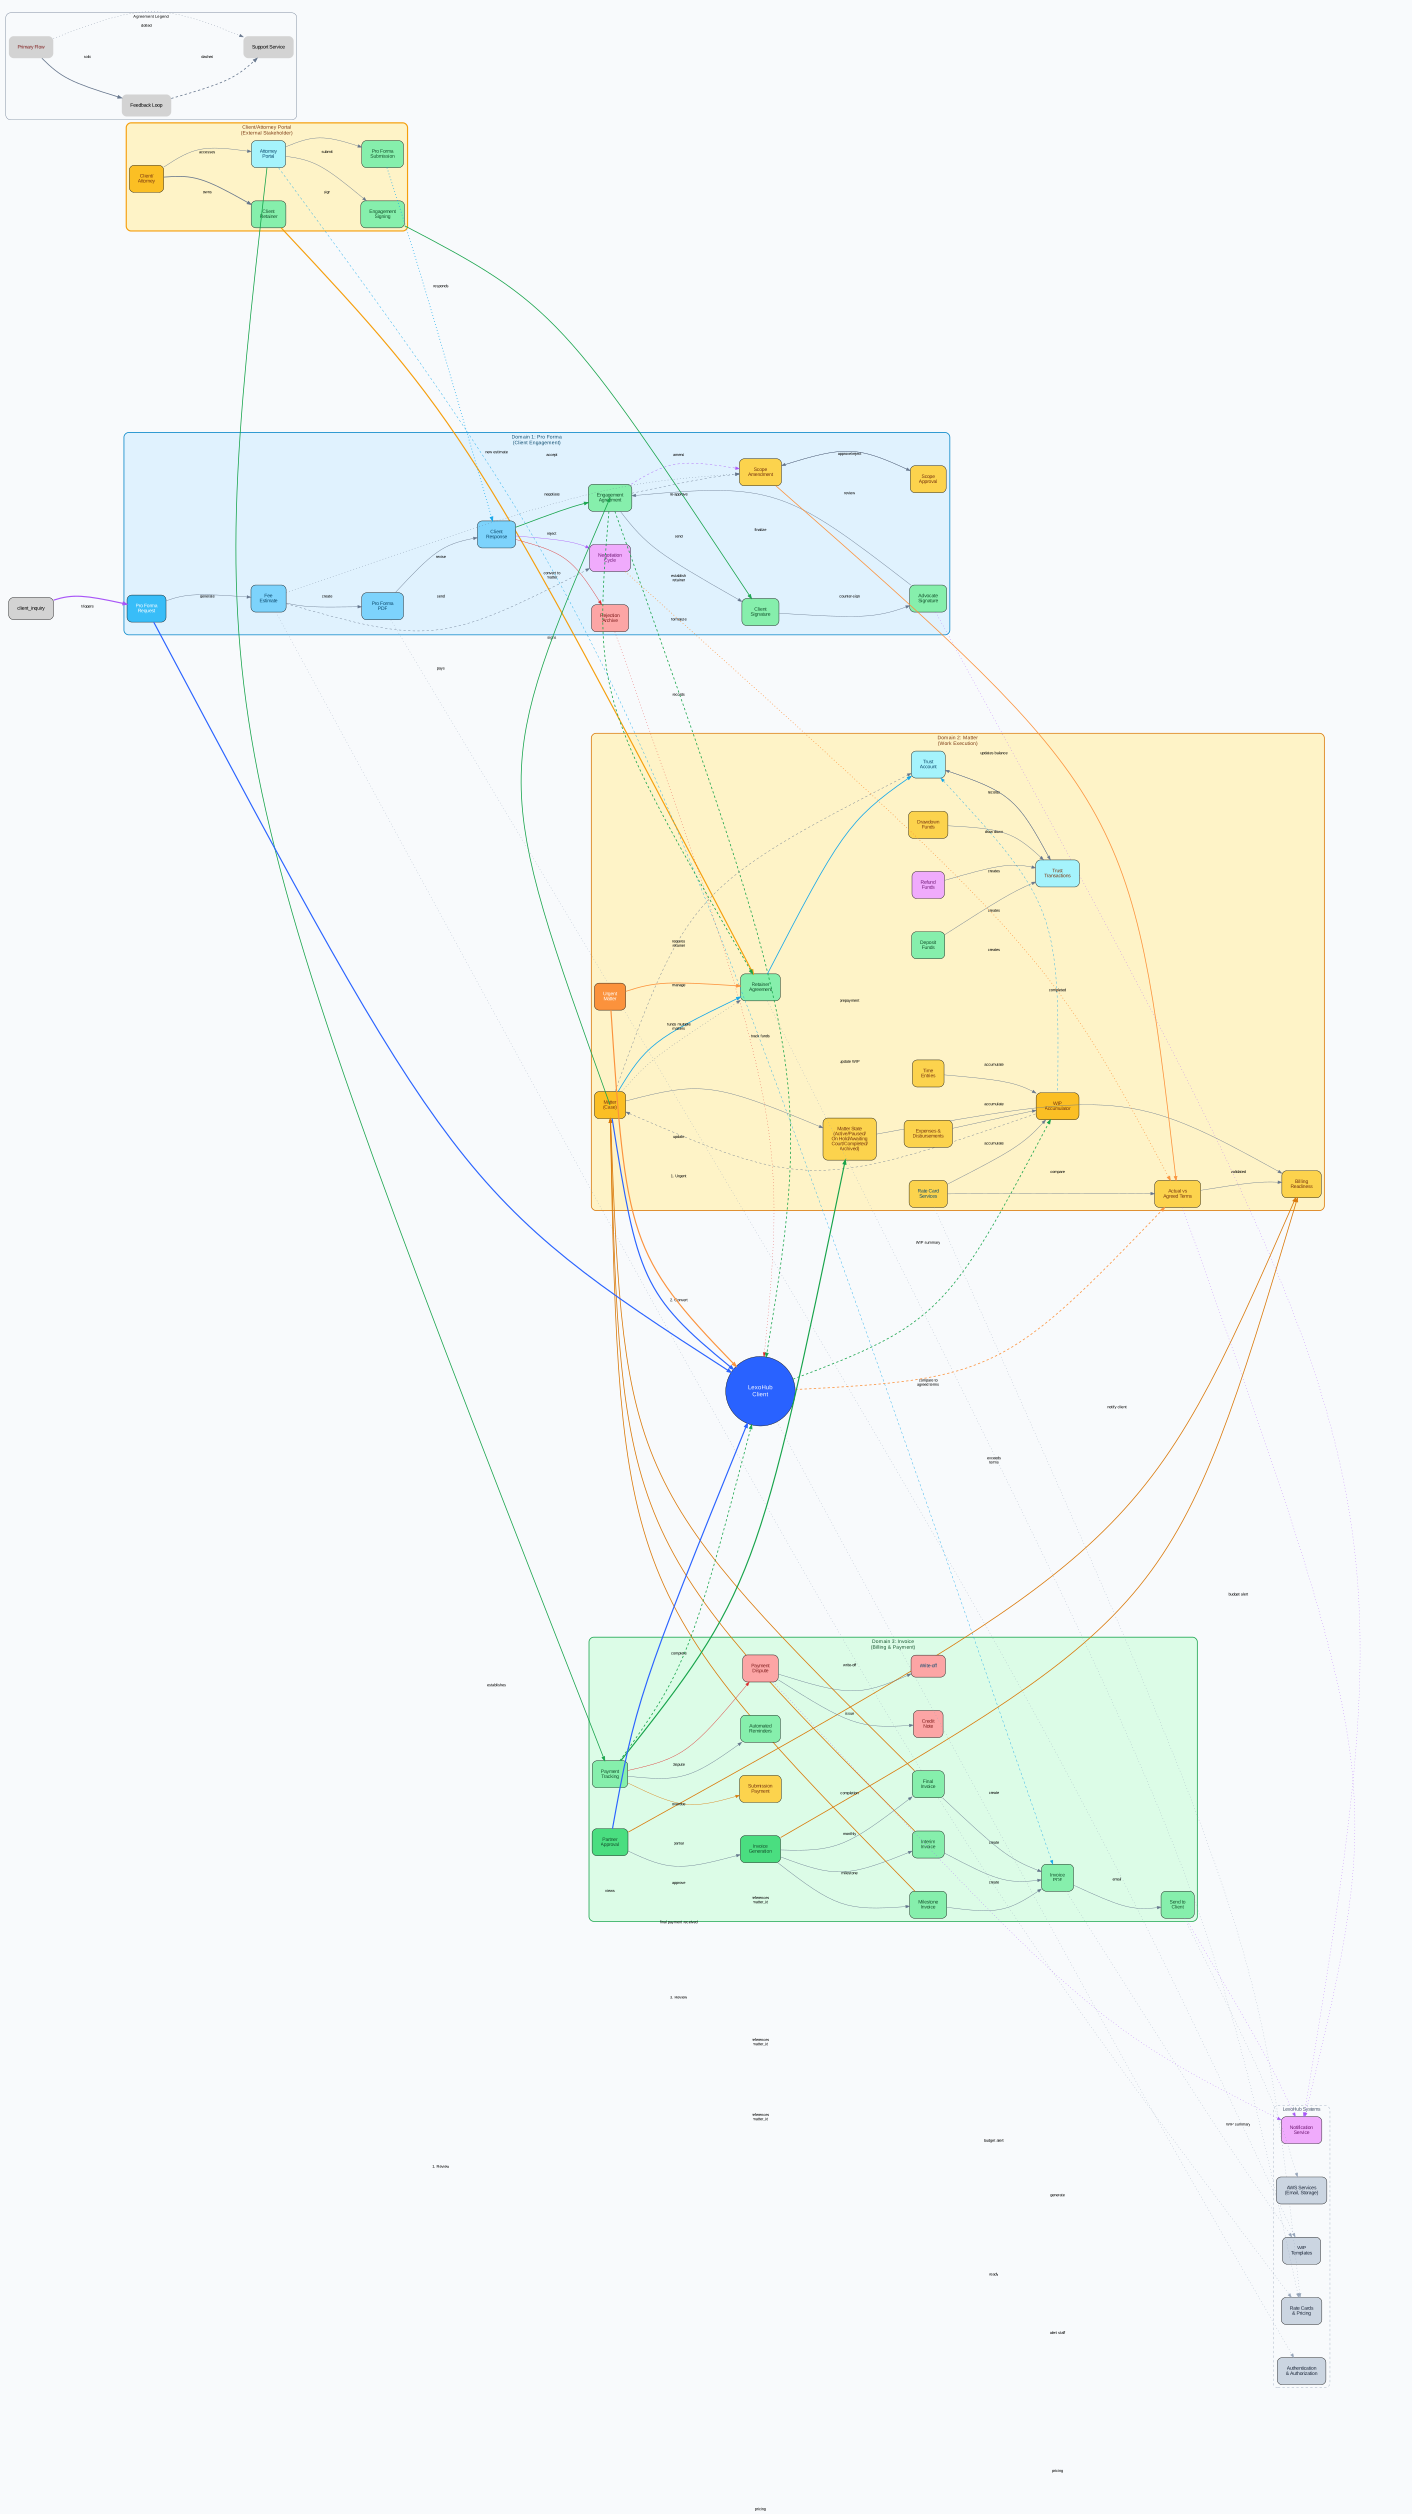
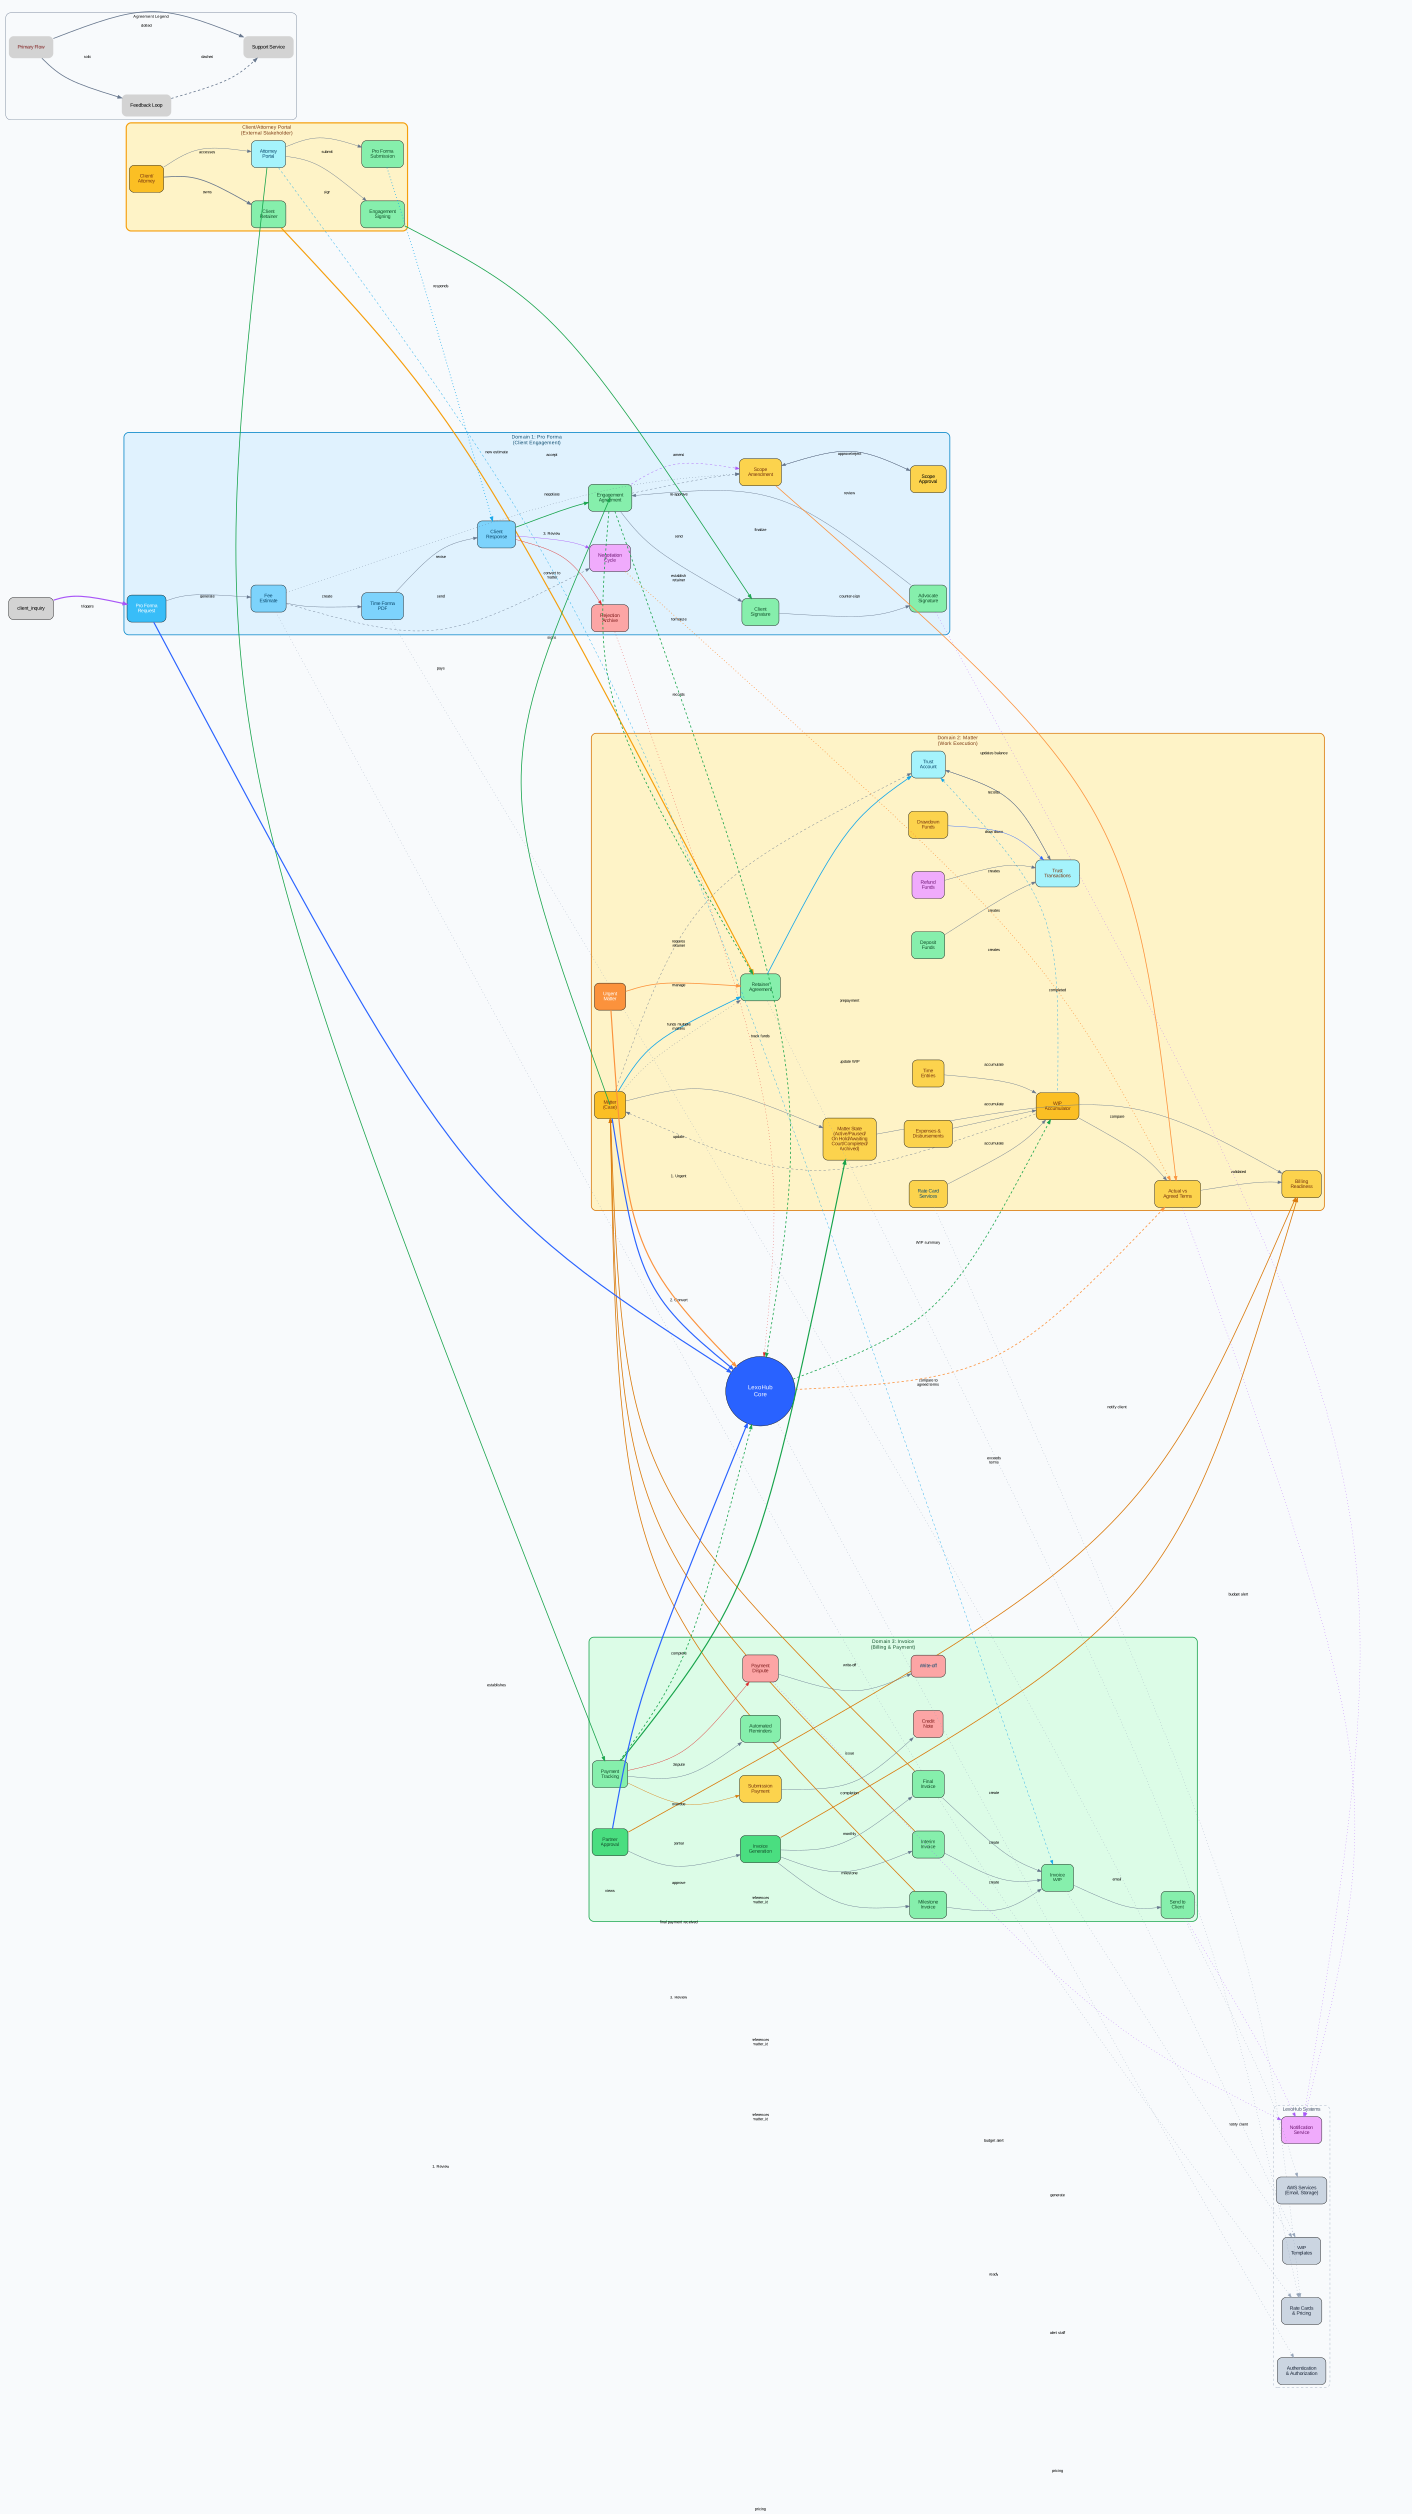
  digraph {
    bgcolor="#f8fafc"
    fontname=Arial
    fontsize=14
    nodesep=1.2
    rankdir=LR
    ranksep=2.0
    splines=curved
    node [fillcolor="#86efac" fontcolor="#14532d" fontname=Arial fontsize=12 margin=0.3 shape=box style="rounded,filled"]
    edge [color="#64748b" fontname=Arial fontsize=10]
    n1 [fillcolor="#fbbf24" fontcolor="#78350f" label="Client/\nAttorney"]
    n2 [label="Client\nRetainer"]
    n3 [fillcolor="#a5f3fc" fontcolor="#0c4a6e" label="Attorney\nPortal"]
    n4 [label="Pro Forma\nSubmission"]
    n5 [label="Engagement\nSigning"]
    n6 [fillcolor="#38bdf8" fontcolor=white label="Pro Forma\nRequest"]
    n7 [fillcolor="#7dd3fc" fontcolor="#0c4a6e" label="Fee\nEstimate"]
-   n8 [fillcolor="#7dd3fc" fontcolor="#0c4a6e" label="Pro Forma\nPDF"]
+   n8 [fillcolor="#7dd3fc" fontcolor="#0c4a6e" label="Time Forma\nPDF"]
    n9 [fillcolor="#7dd3fc" fontcolor="#0c4a6e" label="Client\nResponse"]
    n10 [fillcolor="#f0abfc" fontcolor="#701a75" label="Negotiation\nCycle"]
    n11 [fillcolor="#fca5a5" fontcolor="#7f1d1d" label="Rejection\nArchive"]
    n12 [label="Engagement\nAgreement"]
    n13 [label="Client\nSignature"]
    n14 [fillcolor="#fcd34d" fontcolor="#78350f" label="Scope\nAmendment"]
    n15 [label="Advocate\nSignature"]
-   n16 [fillcolor="#fcd34d" fontcolor="#78350f" label="Scope\nApproval"]
+   n16 [fillcolor="#fcd34d" fontcolor=black label="Scope\nApproval"]
    n17 [fillcolor="#fbbf24" fontcolor="#78350f" label="Matter\n(Case)"]
    n18 [label="Retainer\nAgreement"]
    n19 [fillcolor="#a5f3fc" fontcolor="#0c4a6e" label="Trust\nAccount"]
    n20 [fillcolor="#fcd34d" fontcolor="#78350f" label="Matter State\n(Active/Paused/\nOn Hold/Awaiting\nCourt/Completed/\nArchived)"]
    n21 [fillcolor="#fb923c" fontcolor=white label="Urgent\nMatter"]
    n22 [fillcolor="#a5f3fc" fontcolor="#78350f" label="Trust\nTransactions"]
    n23 [label="Deposit\nFunds"]
    n24 [fillcolor="#fcd34d" fontcolor="#78350f" label="Drawdown\nFunds"]
    n25 [fillcolor="#f0abfc" fontcolor="#701a75" label="Refund\nFunds"]
    n26 [fillcolor="#fcd34d" fontcolor="#78350f" label="Billing\nReadiness"]
    n27 [fillcolor="#fcd34d" fontcolor="#78350f" label="Time\nEntries"]
    n28 [fillcolor="#fbbf24" fontcolor="#78350f" label="WIP\nAccumulator"]
    n29 [fillcolor="#fcd34d" fontcolor="#78350f" label="Expenses &\nDisbursements"]
    n30 [fillcolor="#fcd34d" fontcolor="#0c4a6e" label="Rate Card\nServices"]
    n31 [fillcolor="#fcd34d" fontcolor="#78350f" label="Actual vs\nAgreed Terms"]
    n32 [fillcolor="#4ade80" label="Partner\nApproval"]
    n33 [fillcolor="#4ade80" label="Invoice\nGeneration"]
    n34 [label="Interim\nInvoice"]
    n35 [label="Milestone\nInvoice"]
    n36 [label="Final\nInvoice"]
-   n37 [label="Invoice\nPDF"]
+   n37 [label="Invoice\nWIP"]
    n38 [label="Send to\nClient"]
    n39 [label="Payment\nTracking"]
    n40 [fillcolor="#fcd34d" fontcolor="#78350f" label="Submission\nPayment"]
    n41 [fillcolor="#fca5a5" fontcolor="#7f1d1d" label="Payment\nDispute"]
    n42 [label="Automated\nReminders"]
    n43 [fillcolor="#fca5a5" fontcolor="#7f1d1d" label="Credit\nNote"]
    n44 [fillcolor="#fca5a5" fontcolor="#0c4a6e" label="Write-off"]
    n45 [fillcolor="#cbd5e1" fontcolor="#1e293b" label="Authentication\n& Authorization"]
    n46 [fillcolor="#cbd5e1" fontcolor="#1e293b" label="WIP\nTemplates"]
    n47 [fillcolor="#cbd5e1" fontcolor="#1e293b" label="AWS Services\n(Email, Storage)"]
    n48 [fillcolor="#cbd5e1" fontcolor="#1e293b" label="Rate Cards\n& Pricing"]
    n49 [fillcolor="#f0abfc" fontcolor="#701a75" label="Notification\nService"]
    n50 [fontcolor="#7f1d1d" label="Primary Flow" shape=plaintext fillcolor=""]
    n51 [label="Feedback Loop" shape=plaintext fillcolor="" fontcolor=""]
    n52 [label="Support Service" shape=plaintext fillcolor="" fontcolor=""]
-   n53 [fillcolor="#2962FF" fontcolor=white fontsize=16 height=2.5 label="LexoHub\nClient" shape=circle style=filled width=2.5]
+   n53 [fillcolor="#2962FF" fontcolor=white fontsize=16 height=2.5 label="LexoHub\nCore" shape=circle style=filled width=2.5]
    client_inquiry [fillcolor="" fontcolor=""]
    subgraph cluster_1 {
      color="#f59e0b"
      fillcolor="#fef3c7"
      fontcolor="#78350f"
      label="Client/Attorney Portal\n(External Stakeholder)"
      penwidth=3
      style="rounded,filled"
      n1
      n2
      n3
      n4
      n5
    }
    subgraph cluster_2 {
      color="#0284c7"
      fillcolor="#e0f2fe"
      fontcolor="#0c4a6e"
      label="Domain 1: Pro Forma\n(Client Engagement)"
      penwidth=2
      style="rounded,filled"
      n6
      n7
      n8
      n9
      n10
      n11
      n12
      n13
      n14
      n15
      n16
    }
    subgraph cluster_3 {
      color="#d97706"
      fillcolor="#fef3c7"
      fontcolor="#78350f"
      label="Domain 2: Matter\n(Work Execution)"
      penwidth=2
      style="rounded,filled"
      n17
      n18
      n19
      n20
      n21
      n22
      n23
      n24
      n25
      n26
      n27
      n28
      n29
      n30
      n31
    }
    subgraph cluster_4 {
      color="#16a34a"
      fillcolor="#dcfce7"
      fontcolor="#14532d"
      label="Domain 3: Invoice\n(Billing & Payment)"
      penwidth=2
      style="rounded,filled"
      n32
      n33
      n34
      n35
      n36
      n37
      n38
      n39
      n40
      n41
      n42
      n43
      n44
    }
    subgraph cluster_5 {
      color="#94a3b8"
      fillcolor="#f1f5f9"
      fontcolor="#475569"
      fontsize=12
      label="LexoHub Systems"
      style="rounded,dashed"
      n45
      n46
      n47
      n48
      n49
    }
    subgraph cluster_6 {
      color="#64748b"
      fillcolor=white
      fontsize=11
      label="Agreement Legend"
      style=rounded
      n50
      n51
      n52
    }
    n1 -> n2 [label=owns style=bold]
    n1 -> n3 [label=accesses]
    n2 -> n18 [color="#f59e0b" label=establishes penwidth=3 style=bold]
    n3 -> n4 [label=submit]
    n3 -> n5 [label=sign]
    n3 -> n37 [color="#0ea5e9" label=views style=dashed]
    n3 -> n39 [color="#16a34a" label=pays penwidth=2]
    n4 -> n9 [color="#0ea5e9" label=responds penwidth=2 style=dotted]
    n5 -> n13 [color="#16a34a" label=signs penwidth=2]
    n6 -> n7 [label=generate]
    n7 -> n8 [label=create]
    n7 -> n48 [color="#94a3b8" label=pricing style=dotted]
    n8 -> n9 [label=send]
    n8 -> n46 [color="#94a3b8" style=dotted]
    n9 -> n10 [color="#a855f7" label=negotiate]
-   n9 -> n11 [color="#dc2626" label=reject]
+   n9 -> n11 [color="#dc2626" label="3. Review"]
    n9 -> n12 [color="#16a34a" label=accept penwidth=2]
    n10 -> n7 [label=revise style=dashed]
    n11 -> n53 [color="#dc2626" label=records penwidth=1 style=dotted]
    n12 -> n13 [label=send]
    n12 -> n14 [label=amend style=dashed]
    n12 -> n17 [color="#16a34a" label="convert to\nmatter" penwidth=2 style=bold]
    n12 -> n18 [color="#16a34a" label="establish\nretainer" penwidth=2 style=dashed]
    n12 -> n53 [color="#16a34a" label=formalize penwidth=2 style=dashed]
    n13 -> n15 [label="counter-sign"]
    n14 -> n7 [label="new estimate" style=dotted]
    n14 -> n12 [color="#a855f7" label="re-approve" style=dashed]
    n14 -> n16 [label=review]
    n15 -> n12 [dir=back label=finalize]
    n15 -> n49 [color="#a855f7" label="notify client" style=dotted]
    n16 -> n14 [dir=back label="approve/reject"]
    n17 -> n18 [label=manage style=dotted]
    n17 -> n19 [label="track funds" style=dashed]
    n17 -> n20 [label=update]
    n18 -> n17 [color="#0ea5e9" label="funds multiple\nmatters" penwidth=2 style=bold]
    n18 -> n19 [color="#0ea5e9" label=prepayment penwidth=2]
    n18 -> n48 [color="#94a3b8" label=pricing style=dotted]
    n19 -> n22 [label=records]
    n19 -> n28 [color="#0ea5e9" dir=back label="draw down" style=dashed]
    n20 -> n26 [label=completed]
    n21 -> n18 [color="#fb923c" label="requires\nretainer" penwidth=2 style=bold]
    n22 -> n19 [dir=back label="updates balance"]
    n23 -> n22 [label=creates]
-   n24 -> n22 [label=creates]
+   n24 -> n22 [color="#2962FF" label=creates]
    n25 -> n22 [label=creates]
    n26 -> n32 [color="#d97706" label=ready penwidth=2]
    n26 -> n33 [color="#d97706" label=generate penwidth=2 style=bold]
    n27 -> n28 [label=accumulate]
    n28 -> n17 [dir=back label="update WIP" style=dashed]
-   n30 -> n31 [label=compare]
+   n28 -> n31 [label=compare]
    n28 -> n53 [color="#16a34a" label="WIP summary" penwidth=2 style=dashed]
    n29 -> n28 [label=accumulate]
    n30 -> n28 [label=accumulate]
    n30 -> n48 [color="#94a3b8" style=dotted]
    n31 -> n10 [color="#fb923c" label="compare to\nagreed terms" penwidth=2 style=dotted]
    n31 -> n14 [color="#fb923c" label="exceeds\nterms" penwidth=2 style=bold]
    n31 -> n26 [label=validated]
    n31 -> n49 [color="#a855f7" label="budget alert" style=dotted]
    n31 -> n53 [color="#fb923c" label="budget alert" penwidth=2 style=dashed]
    n32 -> n33 [label=approve]
    n33 -> n34 [label=monthly]
    n33 -> n35 [label=milestone]
    n33 -> n36 [label=completion]
    n34 -> n17 [color="#d97706" dir=back label="references\nmatter_id" penwidth=2]
    n34 -> n37 [label=create]
    n35 -> n17 [color="#d97706" dir=back label="references\nmatter_id" penwidth=2]
    n35 -> n37 [label=create]
    n36 -> n17 [color="#d97706" dir=back label="references\nmatter_id" penwidth=2]
    n36 -> n37 [label=create]
    n37 -> n38 [label=email]
    n37 -> n46 [color="#94a3b8" style=dotted]
    n38 -> n47 [color="#94a3b8" style=dotted]
-   n38 -> n49 [color="#a855f7" label="WIP summary" style=dotted]
+   n38 -> n49 [color="#a855f7" label="notify client" style=dotted]
    n39 -> n20 [color="#16a34a" label="final payment received" penwidth=3 style=bold]
    n39 -> n40 [color="#d97706" label=partial]
    n39 -> n41 [color="#dc2626" label=dispute]
    n39 -> n42 [label=overdue]
    n39 -> n53 [color="#16a34a" label=complete penwidth=2 style=dashed]
-   n41 -> n43 [label=issue]
+   n40 -> n43 [label=issue]
    n41 -> n44 [label="write-off"]
    n41 -> n49 [color="#a855f7" label="alert staff" style=dotted]
    n50 -> n51 [label=solid penwidth=2]
    n51 -> n52 [label=dashed penwidth=2 style=dashed]
-   n52 -> n50 [label=dotted style=dotted]
+   n52 -> n50 [label=dotted style=bold]
    n53 -> n6 [color="#2962FF" label="1. Review" penwidth=3]
    n53 -> n17 [color="#2962FF" label="2. Convert" penwidth=3]
    n53 -> n21 [color="#fb923c" label="1. Urgent" penwidth=3 style=bold]
    n53 -> n32 [color="#2962FF" label="3. Review" penwidth=3]
    n53 -> n45 [color="#94a3b8" style=dotted]
    client_inquiry -> n6 [color="#a855f7" label=triggers penwidth=3]
  }
